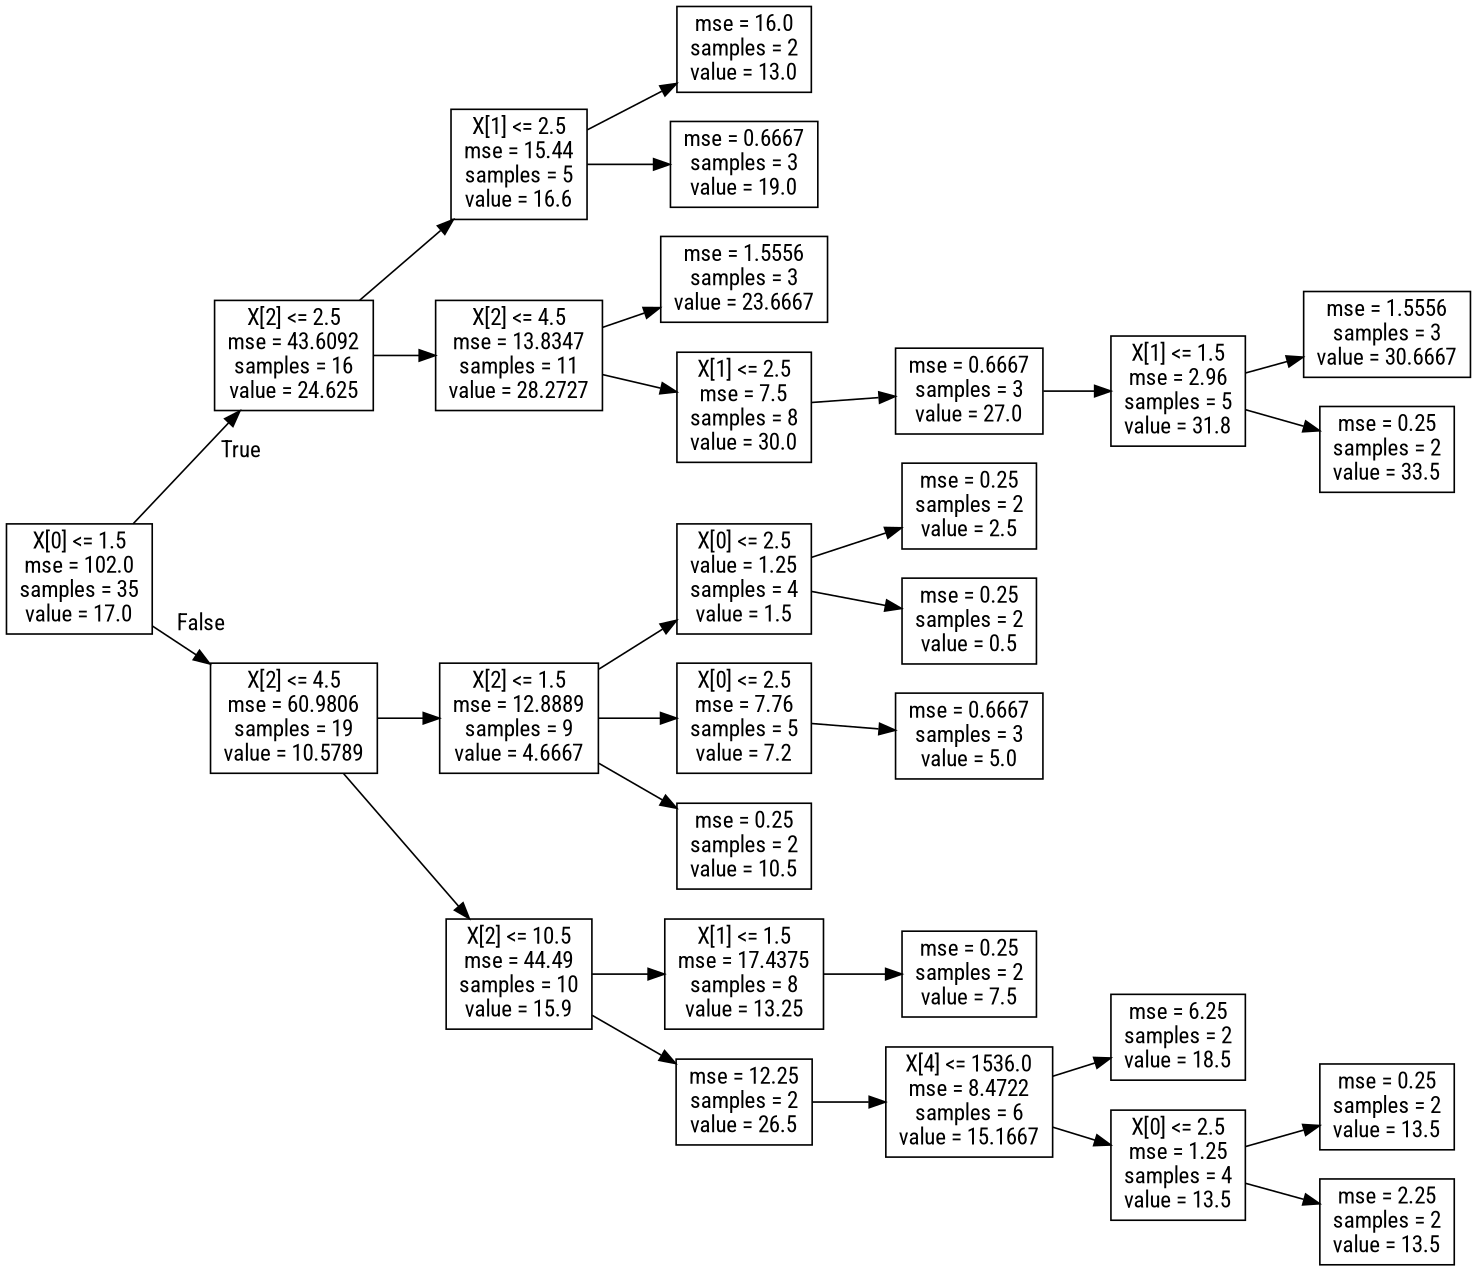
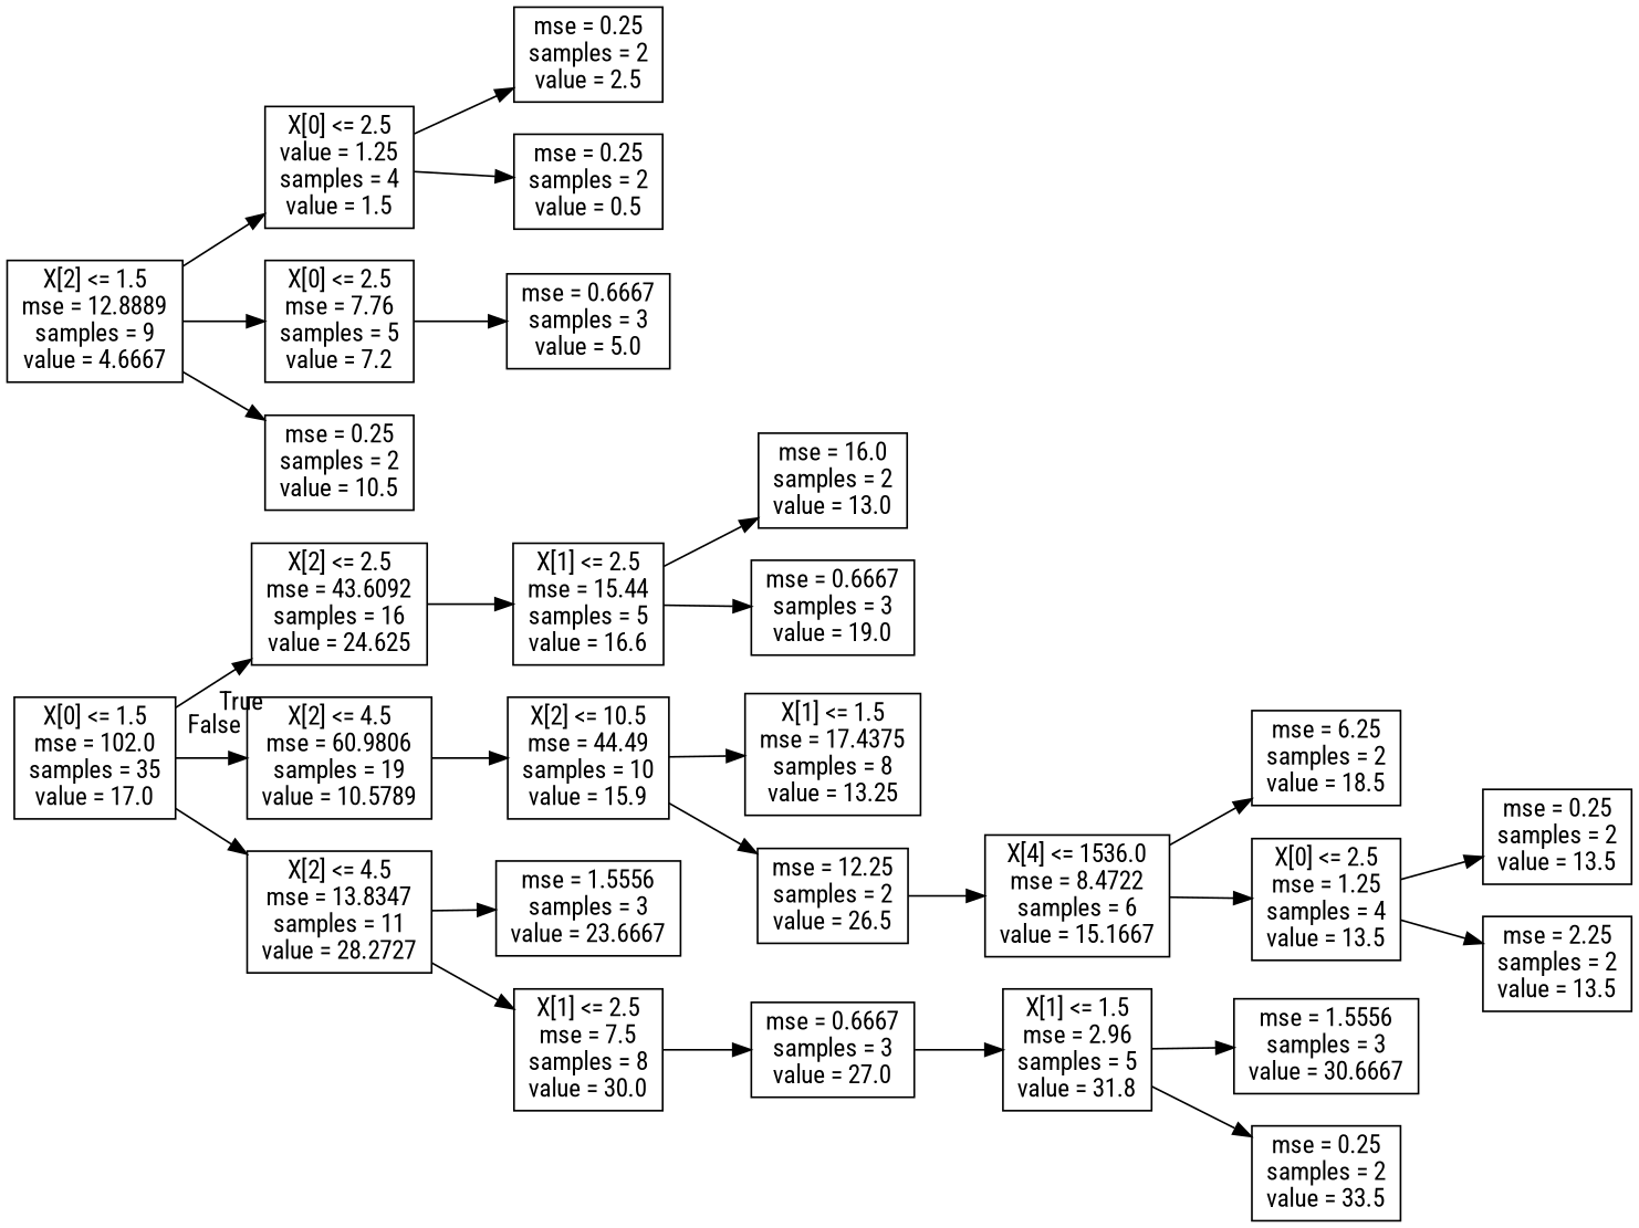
  digraph {
    fontname="Roboto Condensed"
    rankdir=LR
    node [fontname="Roboto Condensed" shape=box]
    edge [fontname="Roboto Condensed"]
    n1 [label="X[0] <= 1.5\nmse = 102.0\nsamples = 35\nvalue = 17.0"]
    n2 [label="X[2] <= 2.5\nmse = 43.6092\nsamples = 16\nvalue = 24.625"]
    n3 [label="X[2] <= 4.5\nmse = 60.9806\nsamples = 19\nvalue = 10.5789"]
    n4 [label="X[1] <= 2.5\nmse = 15.44\nsamples = 5\nvalue = 16.6"]
    n5 [label="X[2] <= 4.5\nmse = 13.8347\nsamples = 11\nvalue = 28.2727"]
    n6 [label="X[2] <= 1.5\nmse = 12.8889\nsamples = 9\nvalue = 4.6667"]
    n7 [label="X[2] <= 10.5\nmse = 44.49\nsamples = 10\nvalue = 15.9"]
    n8 [label="mse = 16.0\nsamples = 2\nvalue = 13.0"]
    n9 [label="mse = 0.6667\nsamples = 3\nvalue = 19.0"]
    n10 [label="mse = 1.5556\nsamples = 3\nvalue = 23.6667"]
    n11 [label="X[1] <= 2.5\nmse = 7.5\nsamples = 8\nvalue = 30.0"]
    n12 [label="mse = 0.6667\nsamples = 3\nvalue = 27.0"]
    n13 [label="X[1] <= 1.5\nmse = 2.96\nsamples = 5\nvalue = 31.8"]
    n14 [label="mse = 1.5556\nsamples = 3\nvalue = 30.6667"]
    n15 [label="mse = 0.25\nsamples = 2\nvalue = 33.5"]
    n16 [label="X[0] <= 2.5\nvalue = 1.25\nsamples = 4\nvalue = 1.5"]
    n17 [label="X[0] <= 2.5\nmse = 7.76\nsamples = 5\nvalue = 7.2"]
    n18 [label="mse = 0.25\nsamples = 2\nvalue = 10.5"]
    n19 [label="X[1] <= 1.5\nmse = 17.4375\nsamples = 8\nvalue = 13.25"]
    n20 [label="mse = 12.25\nsamples = 2\nvalue = 26.5"]
    n21 [label="mse = 0.25\nsamples = 2\nvalue = 2.5"]
    n22 [label="mse = 0.25\nsamples = 2\nvalue = 0.5"]
    n23 [label="mse = 0.6667\nsamples = 3\nvalue = 5.0"]
-   n24 [label="mse = 0.25\nsamples = 2\nvalue = 7.5"]
    n25 [label="X[4] <= 1536.0\nmse = 8.4722\nsamples = 6\nvalue = 15.1667"]
    n26 [label="mse = 6.25\nsamples = 2\nvalue = 18.5"]
    n27 [label="X[0] <= 2.5\nmse = 1.25\nsamples = 4\nvalue = 13.5"]
    n28 [label="mse = 0.25\nsamples = 2\nvalue = 13.5"]
    n29 [label="mse = 2.25\nsamples = 2\nvalue = 13.5"]
    n1 -> n2 [headlabel=True labelangle=45 labeldistance=2.5]
    n1 -> n3 [headlabel=False labelangle=-45 labeldistance=2.5]
    n2 -> n4
-   n2 -> n5
-   n3 -> n6
+   n1 -> n5
    n3 -> n7
    n4 -> n8
    n4 -> n9
    n5 -> n10
    n5 -> n11
    n6 -> n16
    n6 -> n17
    n6 -> n18
    n7 -> n19
    n7 -> n20
    n11 -> n12
    n12 -> n13
    n13 -> n14
    n13 -> n15
    n16 -> n21
    n16 -> n22
    n17 -> n23
-   n19 -> n24
    n20 -> n25
    n25 -> n26
    n25 -> n27
    n27 -> n28
    n27 -> n29
  }
